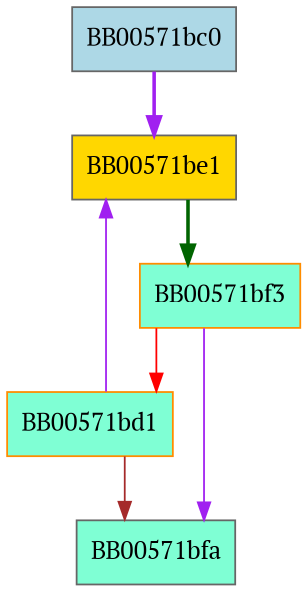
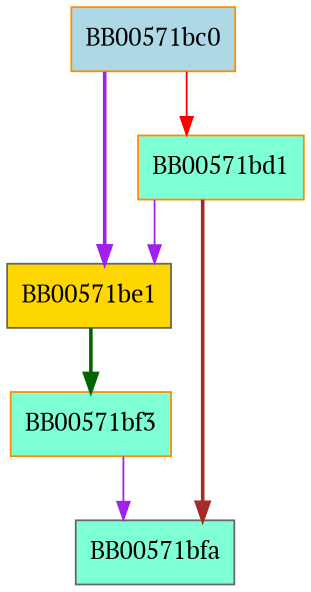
  digraph {
    fontname="PT Serif"
    splines=ortho
    node [color=darkorange fillcolor=aquamarine fontname="PT Serif" shape=box style=filled]
    edge [color=purple fontname="PT Serif" style=solid]
-   BB00571bc0 [color=gray40 fillcolor=lightblue]
+   BB00571bc0 [fillcolor=lightblue]
    BB00571be1 [color=gray40 fillcolor=gold]
    BB00571bd1
    BB00571bf3
    BB00571bfa [color=gray40]
    BB00571bc0 -> BB00571be1 [style=bold]
-   BB00571bf3 -> BB00571bd1 [color=red]
+   BB00571bc0 -> BB00571bd1 [color=red]
    BB00571be1 -> BB00571bf3 [color=darkgreen style=bold]
    BB00571bd1 -> BB00571be1
-   BB00571bd1 -> BB00571bfa [color=brown]
+   BB00571bd1 -> BB00571bfa [color=brown style=bold]
    BB00571bf3 -> BB00571bfa
  }
